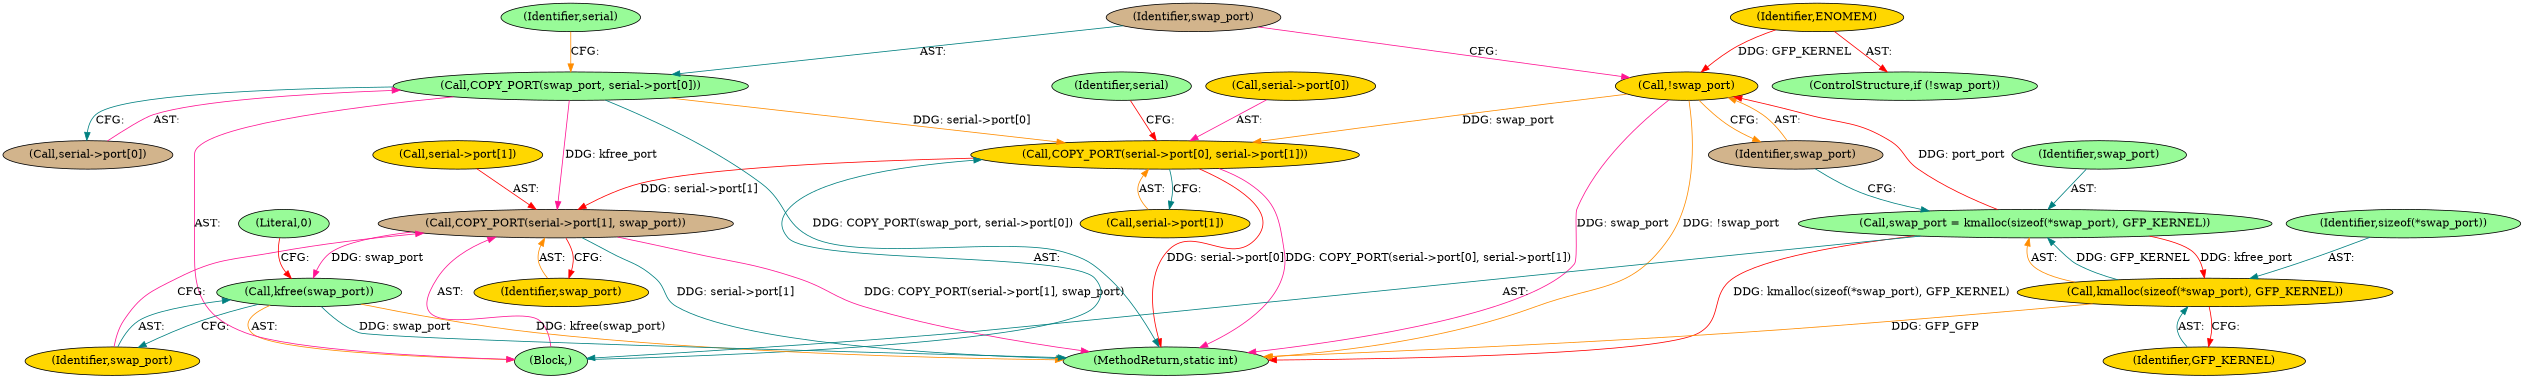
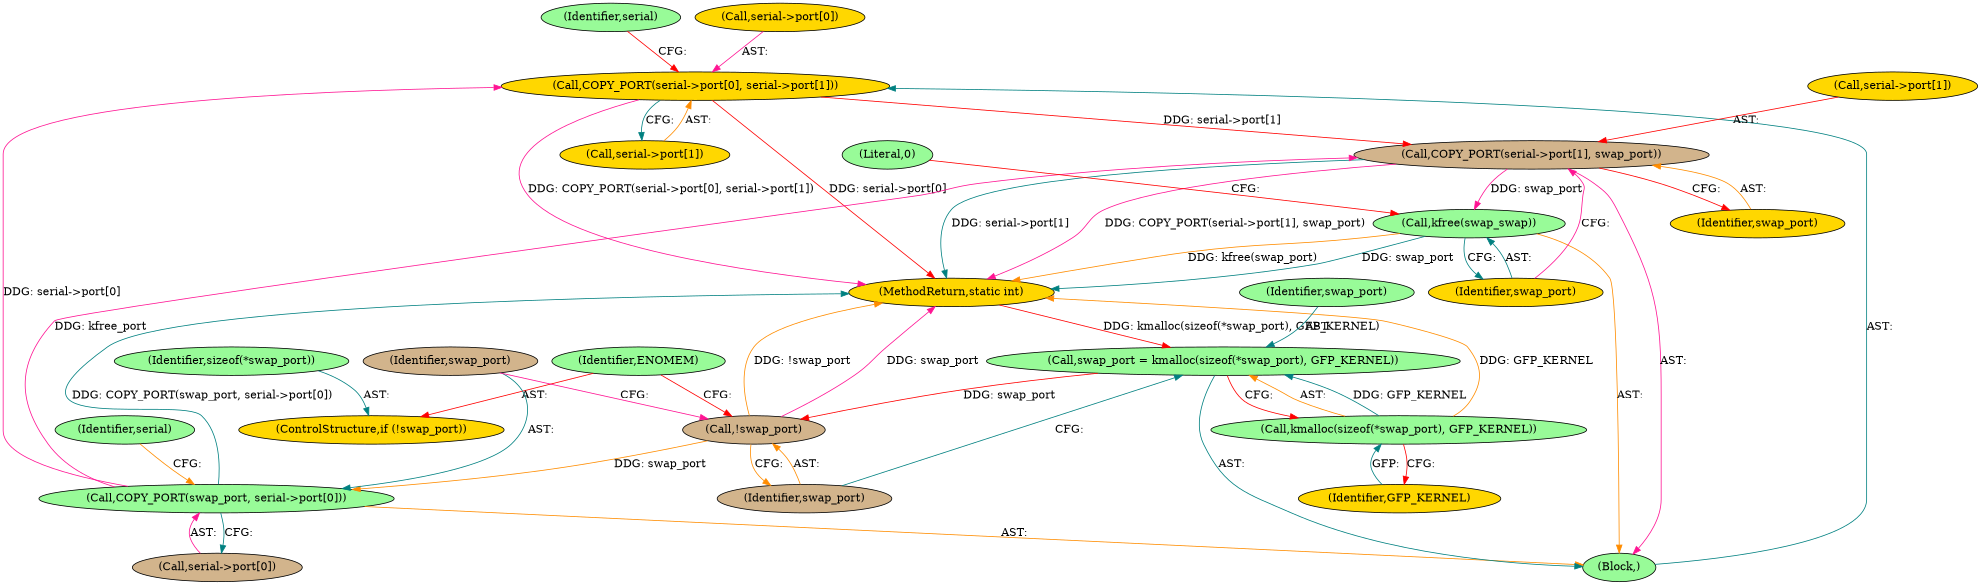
  digraph {
    node [fillcolor=palegreen style=filled]
    edge [color=teal]
    n1 [fillcolor=gold label="(Call,COPY_PORT(serial->port[0], serial->port[1]))"]
    n2 [fillcolor=tan label="(Call,COPY_PORT(serial->port[1], swap_port))"]
    n3 [fillcolor=gold label="(Call,serial->port[1])"]
-   n4 [label="(MethodReturn,static int)"]
+   n4 [fillcolor=gold label="(MethodReturn,static int)"]
    n5 [label="(Block,)"]
-   n6 [label="(Call,kfree(swap_port))"]
+   n6 [label="(Call,kfree(swap_swap))"]
    n7 [fillcolor=gold label="(Identifier,swap_port)"]
    n8 [label="(Call,COPY_PORT(swap_port, serial->port[0]))"]
    n9 [fillcolor=tan label="(Call,serial->port[0])"]
-   n10 [fillcolor=gold label="(Call,!swap_port)"]
+   n10 [fillcolor=tan label="(Call,!swap_port)"]
    n11 [fillcolor=tan label="(Identifier,swap_port)"]
    n12 [label="(Call,swap_port = kmalloc(sizeof(*swap_port), GFP_KERNEL))"]
-   n13 [label="(ControlStructure,if (!swap_port))"]
-   n14 [fillcolor=gold label="(Call,kmalloc(sizeof(*swap_port), GFP_KERNEL))"]
+   n13 [fillcolor=gold label="(ControlStructure,if (!swap_port))"]
+   n14 [label="(Call,kmalloc(sizeof(*swap_port), GFP_KERNEL))"]
    n15 [fillcolor=gold label="(Identifier,GFP_KERNEL)"]
    n16 [fillcolor=gold label="(Identifier,swap_port)"]
    n17 [label="(Literal,0)"]
-   n18 [fillcolor=gold label="(Identifier,ENOMEM)"]
+   n18 [label="(Identifier,ENOMEM)"]
    n19 [label="(Identifier,serial)"]
    n20 [label="(Identifier,sizeof(*swap_port))"]
    n21 [fillcolor=tan label="(Identifier,swap_port)"]
    n22 [label="(Identifier,swap_port)"]
    n23 [fillcolor=gold label="(Call,serial->port[0])"]
    n24 [fillcolor=gold label="(Call,serial->port[1])"]
    n25 [label="(Identifier,serial)"]
    n1 -> n2 [color=red label="DDG: serial->port[1]"]
    n1 -> n3 [label="CFG: "]
    n1 -> n4 [color=red label="DDG: serial->port[0]"]
    n1 -> n4 [color=deeppink label="DDG: COPY_PORT(serial->port[0], serial->port[1])"]
    n2 -> n4 [color=deeppink label="DDG: COPY_PORT(serial->port[1], swap_port)"]
    n2 -> n4 [label="DDG: serial->port[1]"]
-   n5 -> n2 [color=deeppink label="AST: "]
+   n2 -> n5 [color=deeppink label="AST: "]
    n2 -> n6 [color=deeppink label="DDG: swap_port"]
    n2 -> n7 [color=red label="CFG: "]
    n3 -> n1 [color=darkorange label="AST: "]
    n5 -> n1 [label="AST: "]
    n6 -> n4 [color=darkorange label="DDG: kfree(swap_port)"]
    n6 -> n4 [label="DDG: swap_port"]
    n6 -> n5 [color=darkorange label="AST: "]
    n6 -> n16 [label="CFG: "]
    n7 -> n2 [color=darkorange label="AST: "]
-   n8 -> n1 [color=darkorange label="DDG: serial->port[0]"]
+   n8 -> n1 [color=deeppink label="DDG: serial->port[0]"]
    n8 -> n2 [color=deeppink label="DDG: kfree_port"]
    n8 -> n4 [label="DDG: COPY_PORT(swap_port, serial->port[0])"]
-   n8 -> n5 [color=deeppink label="AST: "]
+   n8 -> n5 [color=darkorange label="AST: "]
    n8 -> n9 [label="CFG: "]
    n9 -> n8 [color=deeppink label="AST: "]
    n10 -> n4 [color=deeppink label="DDG: swap_port"]
    n10 -> n4 [color=darkorange label="DDG: !swap_port"]
-   n10 -> n1 [color=darkorange label="DDG: swap_port"]
+   n10 -> n8 [color=darkorange label="DDG: swap_port"]
    n10 -> n11 [color=darkorange label="CFG: "]
    n11 -> n10 [color=darkorange label="AST: "]
    n11 -> n12 [label="CFG: "]
-   n12 -> n4 [color=red label="DDG: kmalloc(sizeof(*swap_port), GFP_KERNEL)"]
+   n4 -> n12 [color=red label="DDG: kmalloc(sizeof(*swap_port), GFP_KERNEL)"]
    n12 -> n5 [label="AST: "]
-   n12 -> n10 [color=red label="DDG: port_port"]
-   n12 -> n14 [color=red label="DDG: kfree_port"]
-   n14 -> n4 [color=darkorange label="DDG: GFP_GFP"]
+   n12 -> n10 [color=red label="DDG: swap_port"]
+   n12 -> n14 [color=red label="CFG: "]
+   n14 -> n4 [color=darkorange label="DDG: GFP_KERNEL"]
    n14 -> n12 [color=darkorange label="AST: "]
    n14 -> n12 [label="DDG: GFP_KERNEL"]
    n14 -> n15 [color=red label="CFG: "]
-   n15 -> n14 [label="AST: "]
+   n15 -> n14 [label="GFP: "]
    n16 -> n2 [color=deeppink label="CFG: "]
    n16 -> n6 [label="AST: "]
    n17 -> n6 [color=red label="CFG: "]
-   n18 -> n10 [color=red label="DDG: GFP_KERNEL"]
+   n18 -> n10 [color=red label="CFG: "]
    n18 -> n13 [color=red label="AST: "]
    n19 -> n1 [color=red label="CFG: "]
-   n20 -> n14 [label="AST: "]
+   n20 -> n13 [label="AST: "]
    n21 -> n8 [label="AST: "]
    n21 -> n10 [color=deeppink label="CFG: "]
    n22 -> n12 [label="AST: "]
    n23 -> n1 [color=deeppink label="AST: "]
    n24 -> n2 [color=red label="AST: "]
    n25 -> n8 [color=darkorange label="CFG: "]
  }
